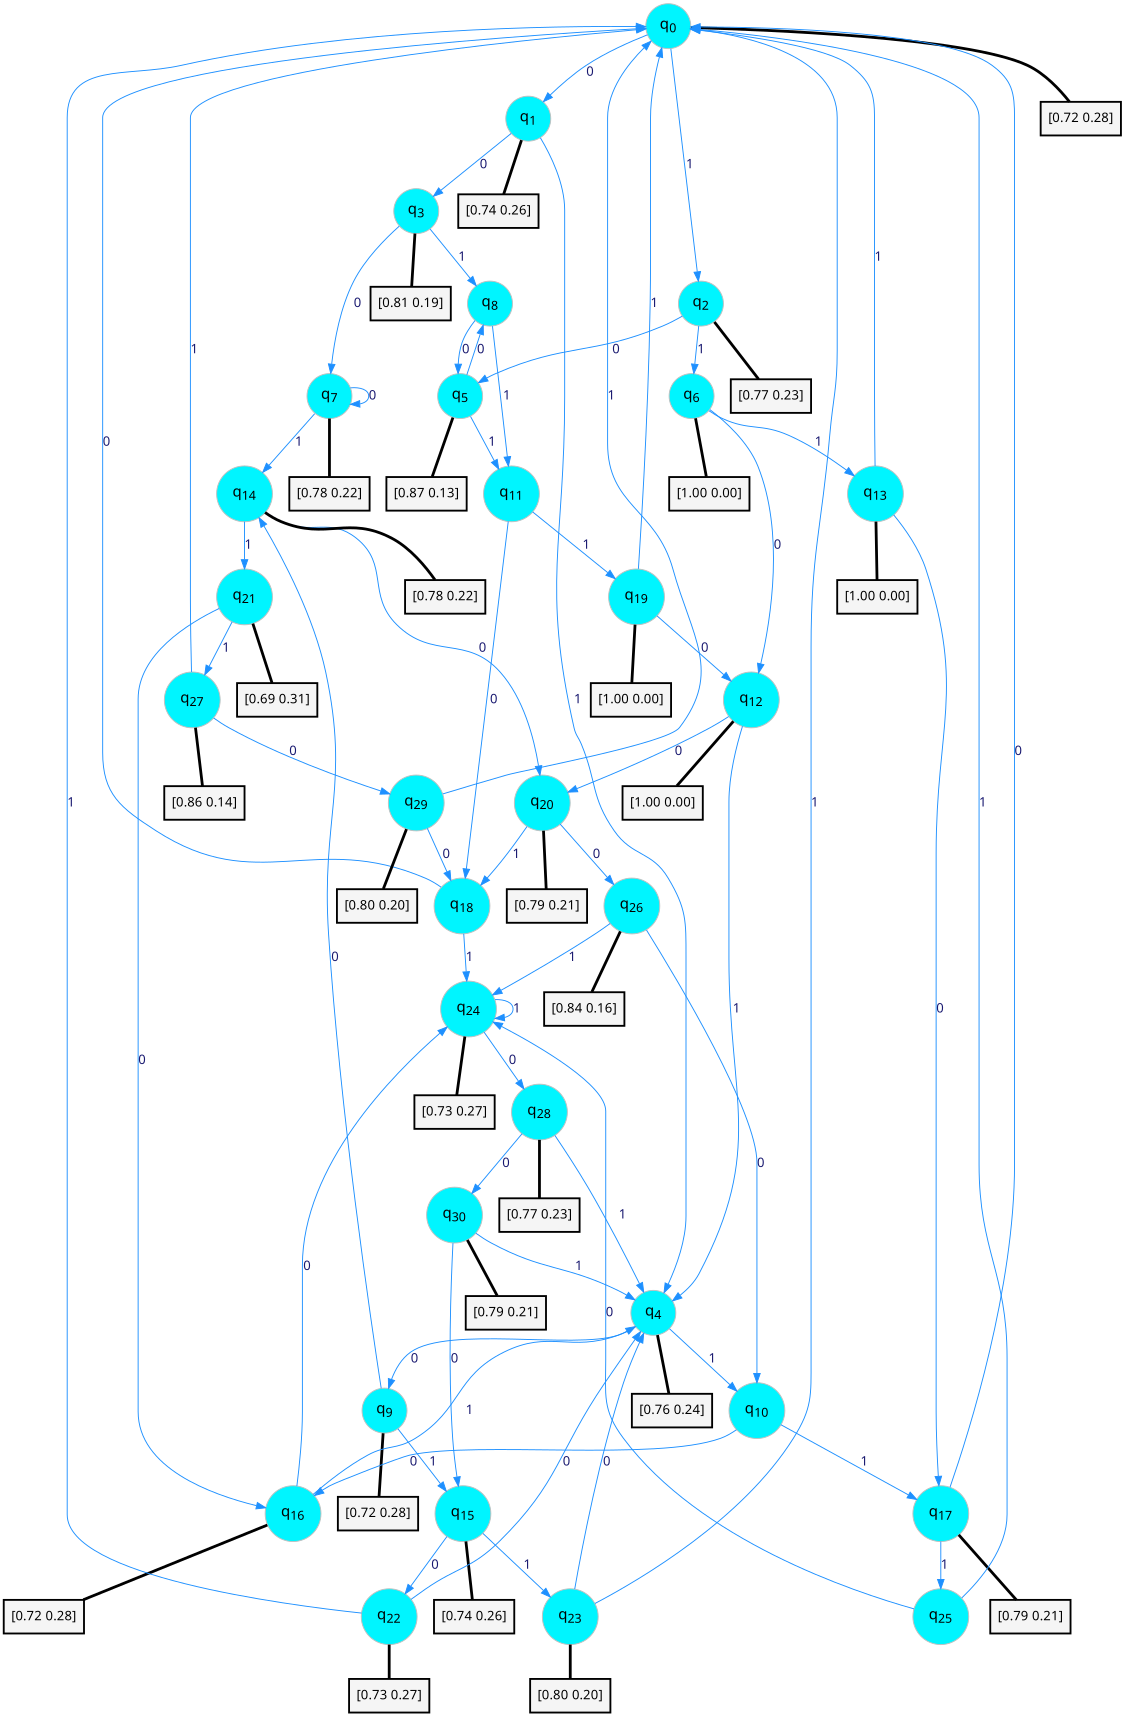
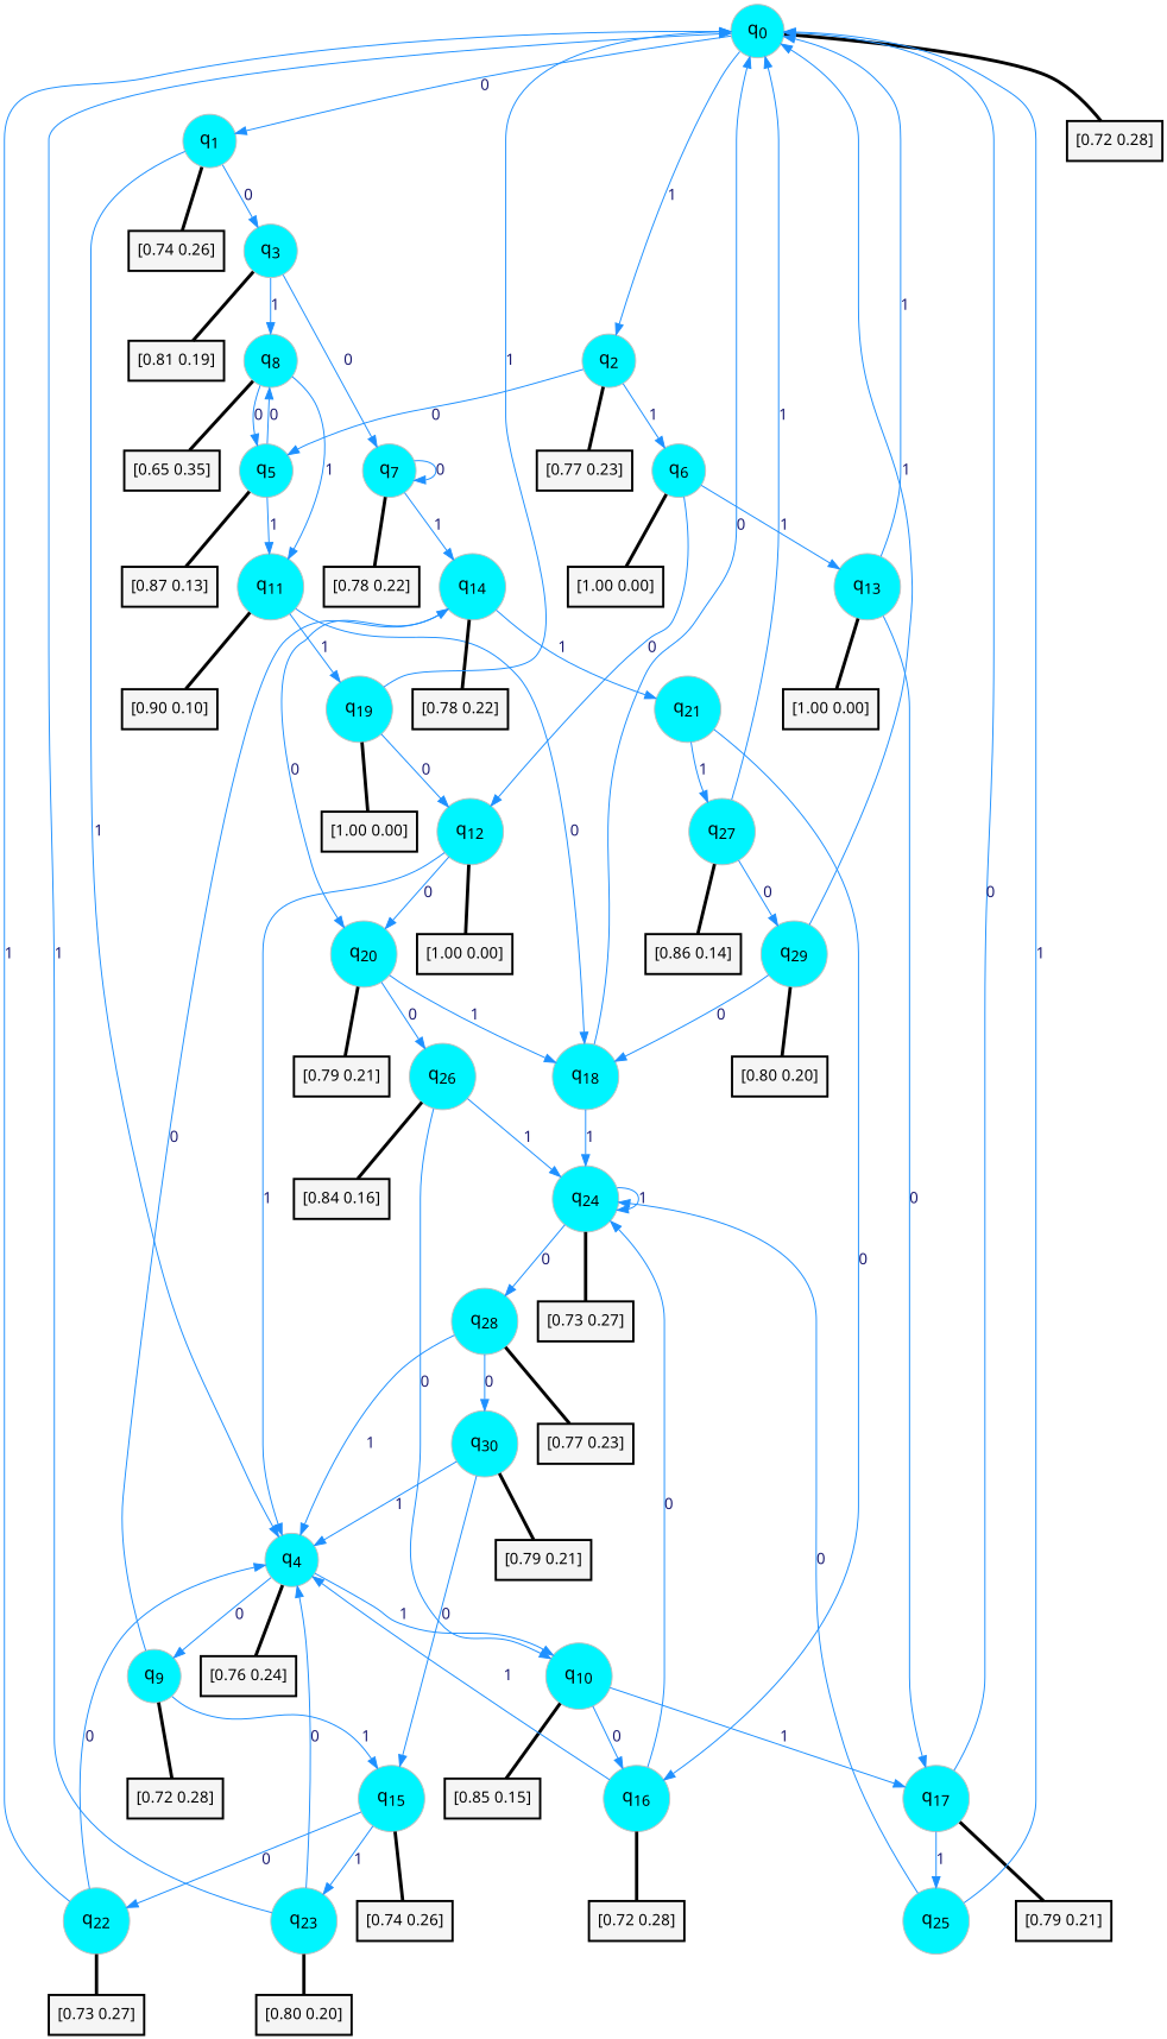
  digraph {
    fontname="Noto Sans"
    rankdir=TD
    node [color=gray fillcolor=turquoise1 fontcolor=black fontname="Noto Sans" fontsize=16 fontweight=bold shape=circle style=filled]
    edge [arrowsize=1 color=dodgerblue1 fontcolor=midnightblue fontname="Noto Sans" fontweight=bold penwidth=1 style=solid weight=20]
    n1 [label=<q<SUB>0</SUB>>]
    n2 [label=<q<SUB>1</SUB>>]
    n3 [label=<q<SUB>2</SUB>>]
    n4 [color=black fillcolor=whitesmoke fontsize=14 label="[0.72 0.28]" penwidth=2 shape=box]
    n5 [label=<q<SUB>3</SUB>>]
    n6 [label=<q<SUB>4</SUB>>]
    n7 [color=black fillcolor=whitesmoke fontsize=14 label="[0.74 0.26]" penwidth=2 shape=box]
    n8 [label=<q<SUB>5</SUB>>]
    n9 [label=<q<SUB>6</SUB>>]
    n10 [color=black fillcolor=whitesmoke fontsize=14 label="[0.77 0.23]" penwidth=2 shape=box]
    n11 [label=<q<SUB>7</SUB>>]
    n12 [label=<q<SUB>8</SUB>>]
    n13 [color=black fillcolor=whitesmoke fontsize=14 label="[0.81 0.19]" penwidth=2 shape=box]
    n14 [label=<q<SUB>9</SUB>>]
    n15 [label=<q<SUB>10</SUB>>]
    n16 [color=black fillcolor=whitesmoke fontsize=14 label="[0.76 0.24]" penwidth=2 shape=box]
    n17 [label=<q<SUB>11</SUB>>]
    n18 [color=black fillcolor=whitesmoke fontsize=14 label="[0.87 0.13]" penwidth=2 shape=box]
    n19 [label=<q<SUB>12</SUB>>]
    n20 [label=<q<SUB>13</SUB>>]
    n21 [color=black fillcolor=whitesmoke fontsize=14 label="[1.00 0.00]" penwidth=2 shape=box]
    n22 [label=<q<SUB>14</SUB>>]
    n23 [color=black fillcolor=whitesmoke fontsize=14 label="[0.78 0.22]" penwidth=2 shape=box]
+   n24 [color=black fillcolor=whitesmoke fontsize=14 label="[0.65 0.35]" penwidth=2 shape=box]
    n25 [label=<q<SUB>15</SUB>>]
    n26 [color=black fillcolor=whitesmoke fontsize=14 label="[0.72 0.28]" penwidth=2 shape=box]
    n27 [label=<q<SUB>16</SUB>>]
    n28 [label=<q<SUB>17</SUB>>]
+   n29 [color=black fillcolor=whitesmoke fontsize=14 label="[0.85 0.15]" penwidth=2 shape=box]
    n30 [label=<q<SUB>18</SUB>>]
    n31 [label=<q<SUB>19</SUB>>]
+   n32 [color=black fillcolor=whitesmoke fontsize=14 label="[0.90 0.10]" penwidth=2 shape=box]
    n33 [label=<q<SUB>20</SUB>>]
    n34 [color=black fillcolor=whitesmoke fontsize=14 label="[1.00 0.00]" penwidth=2 shape=box]
    n35 [color=black fillcolor=whitesmoke fontsize=14 label="[1.00 0.00]" penwidth=2 shape=box]
    n36 [label=<q<SUB>21</SUB>>]
    n37 [color=black fillcolor=whitesmoke fontsize=14 label="[0.78 0.22]" penwidth=2 shape=box]
    n38 [label=<q<SUB>22</SUB>>]
    n39 [label=<q<SUB>23</SUB>>]
    n40 [color=black fillcolor=whitesmoke fontsize=14 label="[0.74 0.26]" penwidth=2 shape=box]
    n41 [label=<q<SUB>24</SUB>>]
    n42 [color=black fillcolor=whitesmoke fontsize=14 label="[0.72 0.28]" penwidth=2 shape=box]
    n43 [label=<q<SUB>25</SUB>>]
    n44 [color=black fillcolor=whitesmoke fontsize=14 label="[0.79 0.21]" penwidth=2 shape=box]
    n45 [color=black fillcolor=whitesmoke fontsize=14 label="[1.00 0.00]" penwidth=2 shape=box]
    n46 [label=<q<SUB>26</SUB>>]
    n47 [color=black fillcolor=whitesmoke fontsize=14 label="[0.79 0.21]" penwidth=2 shape=box]
    n48 [label=<q<SUB>27</SUB>>]
-   n49 [color=black fillcolor=whitesmoke fontsize=14 label="[0.69 0.31]" penwidth=2 shape=box]
    n50 [color=black fillcolor=whitesmoke fontsize=14 label="[0.73 0.27]" penwidth=2 shape=box]
    n51 [color=black fillcolor=whitesmoke fontsize=14 label="[0.80 0.20]" penwidth=2 shape=box]
    n52 [label=<q<SUB>28</SUB>>]
    n53 [color=black fillcolor=whitesmoke fontsize=14 label="[0.73 0.27]" penwidth=2 shape=box]
    n54 [color=black fillcolor=whitesmoke fontsize=14 label="[0.84 0.16]" penwidth=2 shape=box]
    n55 [label=<q<SUB>29</SUB>>]
    n56 [color=black fillcolor=whitesmoke fontsize=14 label="[0.86 0.14]" penwidth=2 shape=box]
    n57 [label=<q<SUB>30</SUB>>]
    n58 [color=black fillcolor=whitesmoke fontsize=14 label="[0.77 0.23]" penwidth=2 shape=box]
    n59 [color=black fillcolor=whitesmoke fontsize=14 label="[0.80 0.20]" penwidth=2 shape=box]
    n60 [color=black fillcolor=whitesmoke fontsize=14 label="[0.79 0.21]" penwidth=2 shape=box]
    n1 -> n2 [label=0]
    n1 -> n3 [label=1]
    n1 -> n4 [arrowhead=none color=black penwidth=3]
    n2 -> n5 [label=0]
    n2 -> n6 [label=1]
    n2 -> n7 [arrowhead=none color=black penwidth=3]
    n3 -> n8 [label=0]
    n3 -> n9 [label=1]
    n3 -> n10 [arrowhead=none color=black penwidth=3]
    n5 -> n11 [label=0]
    n5 -> n12 [label=1]
    n5 -> n13 [arrowhead=none color=black penwidth=3]
    n6 -> n14 [label=0]
    n6 -> n15 [label=1]
    n6 -> n16 [arrowhead=none color=black penwidth=3]
    n8 -> n12 [label=0]
    n8 -> n17 [label=1]
    n8 -> n18 [arrowhead=none color=black penwidth=3]
    n9 -> n19 [label=0]
    n9 -> n20 [label=1]
    n9 -> n21 [arrowhead=none color=black penwidth=3]
    n11 -> n11 [label=0]
    n11 -> n22 [label=1]
    n11 -> n23 [arrowhead=none color=black penwidth=3]
    n12 -> n8 [label=0]
    n12 -> n17 [label=1]
+   n12 -> n24 [arrowhead=none color=black penwidth=3]
    n14 -> n22 [label=0]
    n14 -> n25 [label=1]
    n14 -> n26 [arrowhead=none color=black penwidth=3]
    n15 -> n27 [label=0]
    n15 -> n28 [label=1]
+   n15 -> n29 [arrowhead=none color=black penwidth=3]
    n17 -> n30 [label=0]
    n17 -> n31 [label=1]
+   n17 -> n32 [arrowhead=none color=black penwidth=3]
    n19 -> n6 [label=1]
    n19 -> n33 [label=0]
    n19 -> n34 [arrowhead=none color=black penwidth=3]
    n20 -> n1 [label=1]
    n20 -> n28 [label=0]
    n20 -> n35 [arrowhead=none color=black penwidth=3]
    n22 -> n33 [label=0]
    n22 -> n36 [label=1]
    n22 -> n37 [arrowhead=none color=black penwidth=3]
    n25 -> n38 [label=0]
    n25 -> n39 [label=1]
    n25 -> n40 [arrowhead=none color=black penwidth=3]
    n27 -> n6 [label=1]
    n27 -> n41 [label=0]
    n27 -> n42 [arrowhead=none color=black penwidth=3]
    n28 -> n1 [label=0]
    n28 -> n43 [label=1]
    n28 -> n44 [arrowhead=none color=black penwidth=3]
    n30 -> n1 [label=0]
    n30 -> n41 [label=1]
    n31 -> n1 [label=1]
    n31 -> n19 [label=0]
    n31 -> n45 [arrowhead=none color=black penwidth=3]
    n33 -> n30 [label=1]
    n33 -> n46 [label=0]
    n33 -> n47 [arrowhead=none color=black penwidth=3]
    n36 -> n27 [label=0]
    n36 -> n48 [label=1]
-   n36 -> n49 [arrowhead=none color=black penwidth=3]
    n38 -> n1 [label=1]
    n38 -> n6 [label=0]
    n38 -> n50 [arrowhead=none color=black penwidth=3]
    n39 -> n1 [label=1]
    n39 -> n6 [label=0]
    n39 -> n51 [arrowhead=none color=black penwidth=3]
    n41 -> n41 [label=1]
    n41 -> n52 [label=0]
    n41 -> n53 [arrowhead=none color=black penwidth=3]
    n43 -> n1 [label=1]
    n43 -> n41 [label=0]
    n46 -> n15 [label=0]
    n46 -> n41 [label=1]
    n46 -> n54 [arrowhead=none color=black penwidth=3]
    n48 -> n1 [label=1]
    n48 -> n55 [label=0]
    n48 -> n56 [arrowhead=none color=black penwidth=3]
    n52 -> n6 [label=1]
    n52 -> n57 [label=0]
    n52 -> n58 [arrowhead=none color=black penwidth=3]
    n55 -> n1 [label=1]
    n55 -> n30 [label=0]
    n55 -> n59 [arrowhead=none color=black penwidth=3]
    n57 -> n6 [label=1]
    n57 -> n25 [label=0]
    n57 -> n60 [arrowhead=none color=black penwidth=3]
  }
